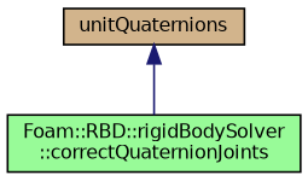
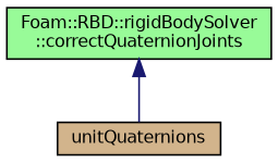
  digraph {
    rankdir=TB
    node [color=black fontname=Helvetica fontsize=10 shape=record style=filled]
    n1 [fillcolor=tan fontcolor=black height=0.2 label=unitQuaternions width=0.4]
    n2 [height=0.2 label="Foam::RBD::rigidBodySolver\l::correctQuaternionJoints" width=0.4 fillcolor=palegreen]
-   n1 -> n2 [color=midnightblue dir=back fontname=Helvetica fontsize=10 labelfontname=Helvetica labelfontsize=10 style=solid]
+   n2 -> n1 [color=midnightblue dir=back fontname=Helvetica fontsize=10 labelfontname=Helvetica labelfontsize=10 style=solid]
  }
